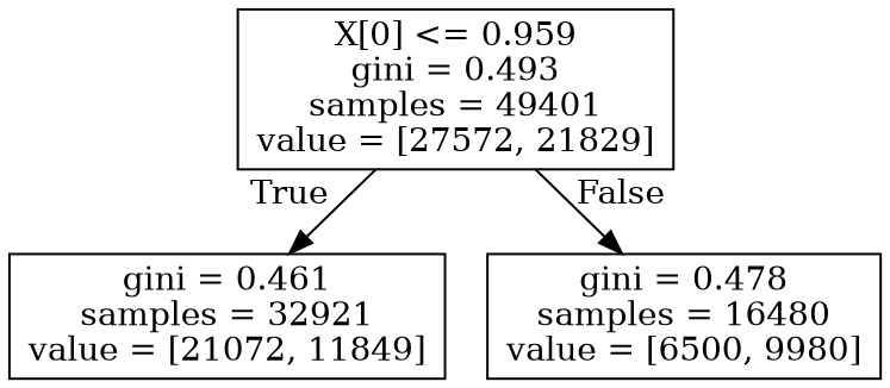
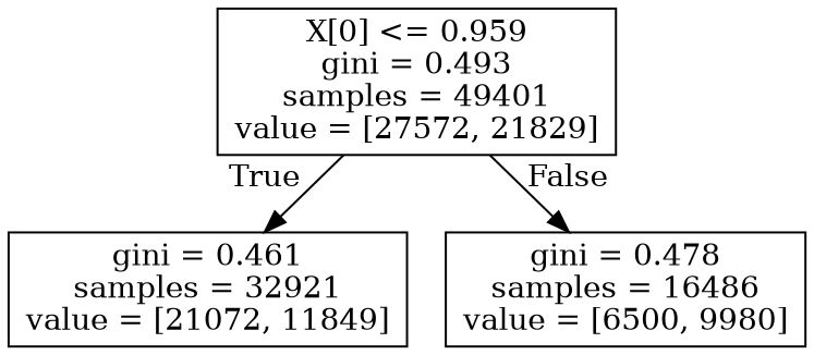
  digraph {
    node [shape=box]
    edge [labeldistance=2.5]
    n1 [label="X[0] <= 0.959\ngini = 0.493\nsamples = 49401\nvalue = [27572, 21829]"]
    n2 [label="gini = 0.461\nsamples = 32921\nvalue = [21072, 11849]"]
-   n3 [label="gini = 0.478\nsamples = 16480\nvalue = [6500, 9980]"]
+   n3 [label="gini = 0.478\nsamples = 16486\nvalue = [6500, 9980]"]
    n1 -> n2 [headlabel=True labelangle=45]
    n1 -> n3 [headlabel=False labelangle=-45]
  }
